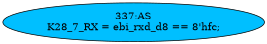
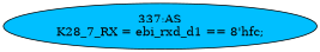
  strict digraph {
-   n1 [ast="<pyverilog.vparser.ast.Assign object at 0x7f273e619f50>" def_var="['K28_7_RX']" fillcolor=deepskyblue label="337:AS\nK28_7_RX = ebi_rxd_d8 == 8'hfc;" statements="[]" style=filled typ=Assign use_var="['ebi_rxd_d1']"]
+   n1 [ast="<pyverilog.vparser.ast.Assign object at 0x7f273e619f50>" def_var="['K28_7_RX']" fillcolor=deepskyblue label="337:AS\nK28_7_RX = ebi_rxd_d1 == 8'hfc;" statements="[]" style=filled typ=Assign use_var="['ebi_rxd_d1']"]
  }
